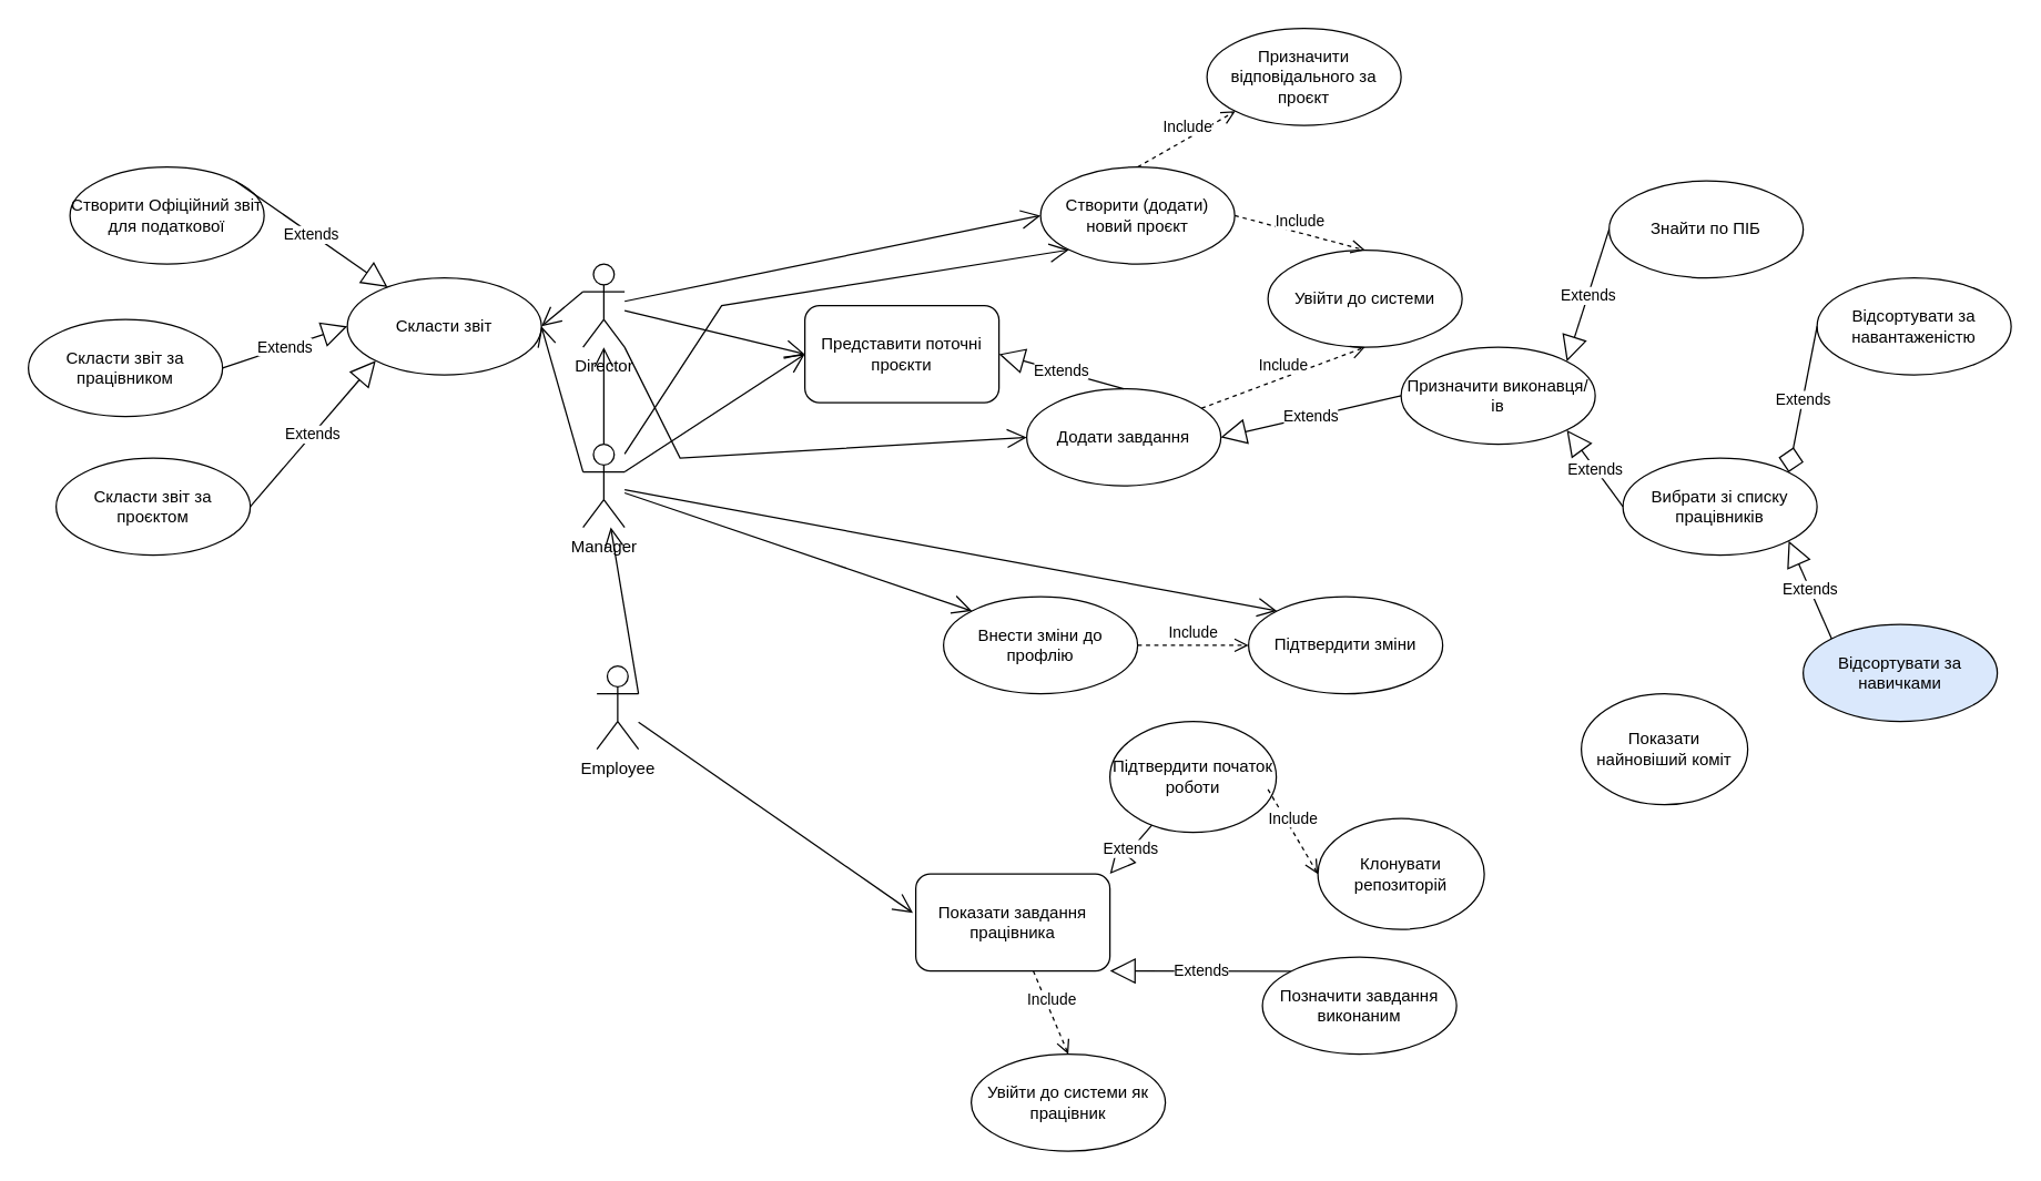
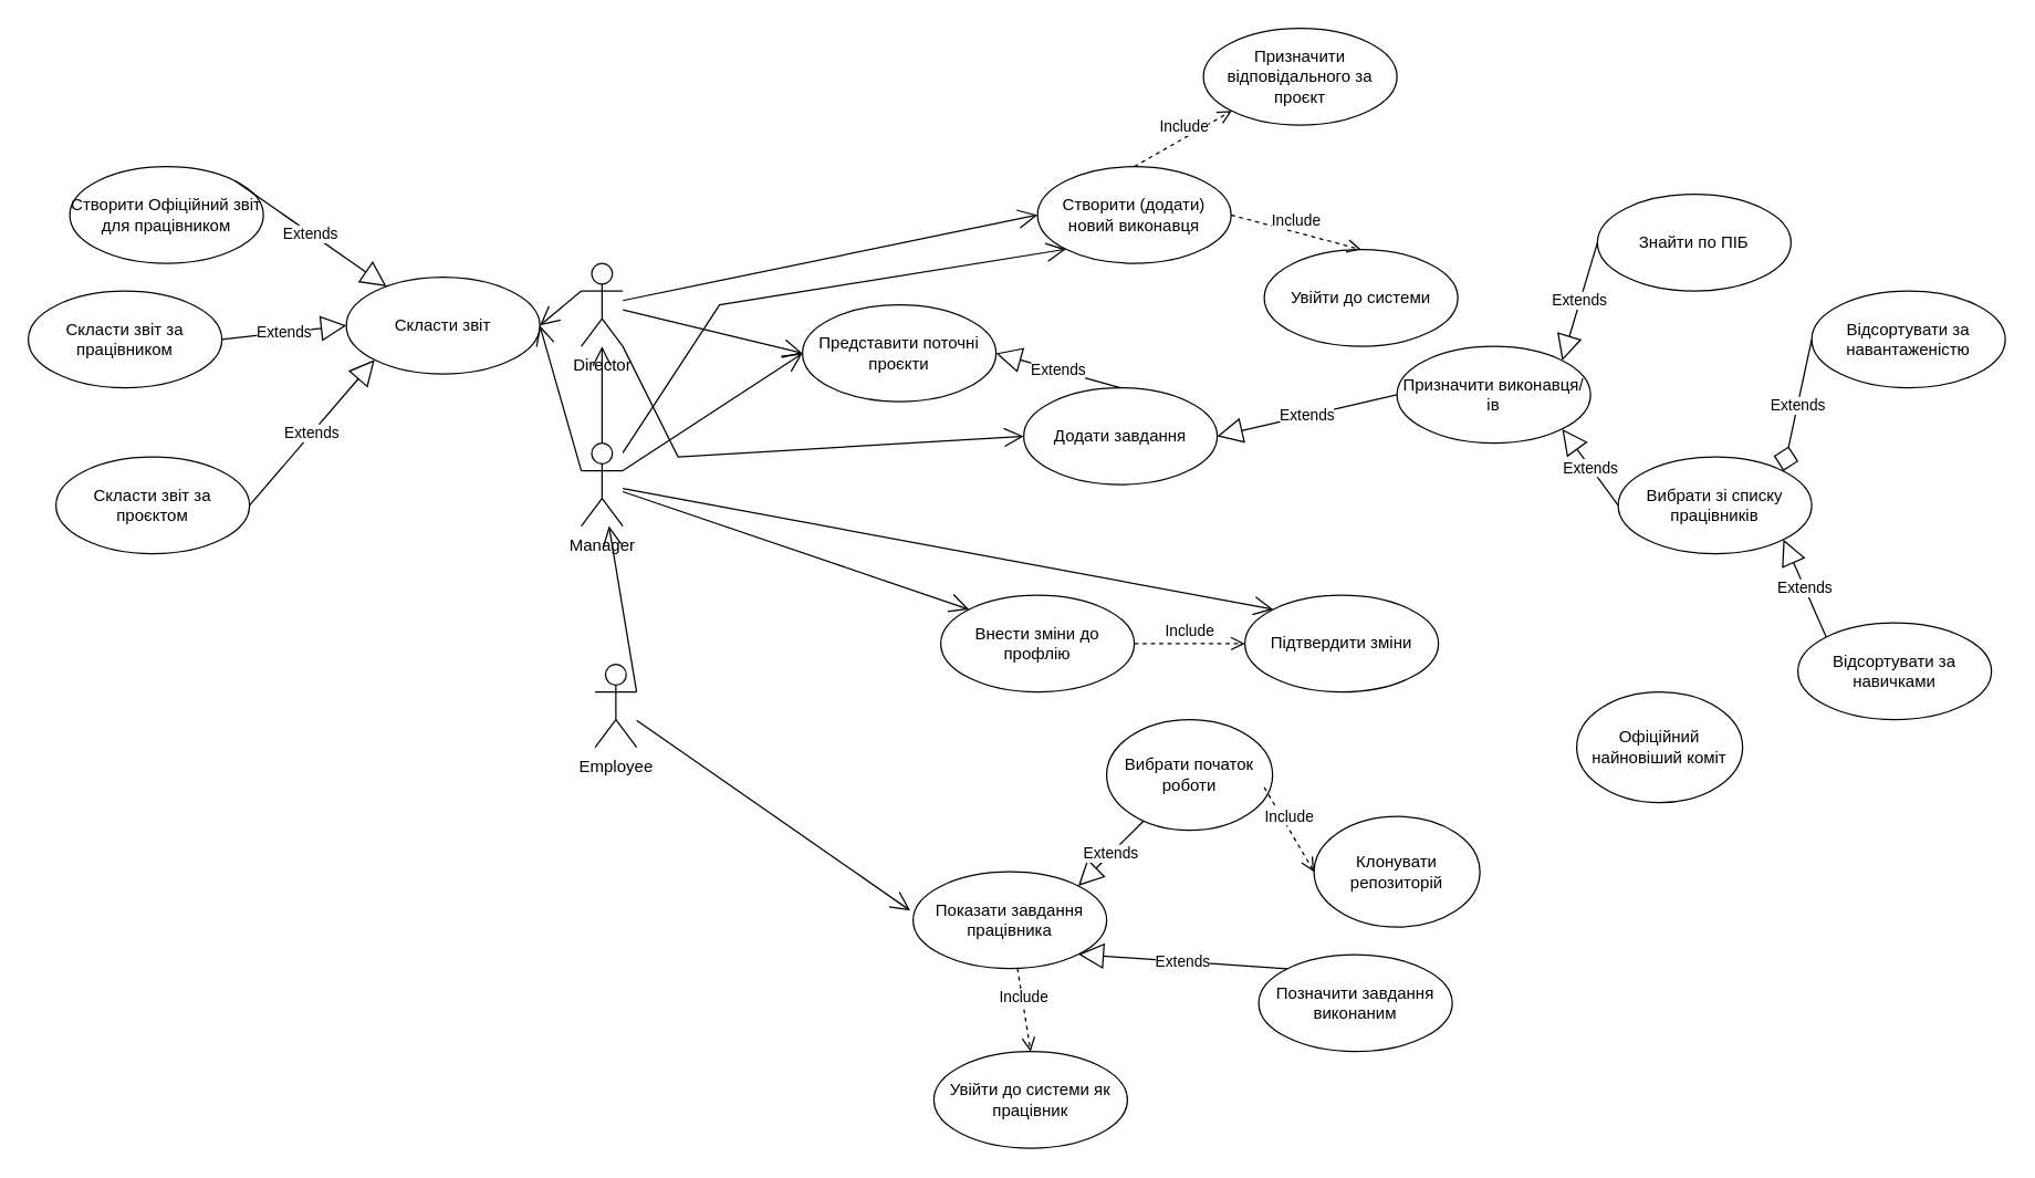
  <mxCell id="0" />
  <mxCell id="1" parent="0" />
  <mxCell id="2" value="Employee" style="shape=umlActor;verticalLabelPosition=bottom;verticalAlign=top;html=1;outlineConnect=0;" parent="1" vertex="1"><mxGeometry x="430" y="480" width="30" height="60" as="geometry" /></mxCell>
  <mxCell id="3" value="Manager" style="shape=umlActor;verticalLabelPosition=bottom;verticalAlign=top;html=1;outlineConnect=0;" parent="1" vertex="1"><mxGeometry x="420" y="320" width="30" height="60" as="geometry" /></mxCell>
  <mxCell id="4" value="Director" style="shape=umlActor;verticalLabelPosition=bottom;verticalAlign=top;html=1;outlineConnect=0;" parent="1" vertex="1"><mxGeometry x="420" y="190" width="30" height="60" as="geometry" /></mxCell>
- <mxCell id="5" value="Створити (додати) новий проєкт" style="ellipse;whiteSpace=wrap;html=1;" parent="1" vertex="1"><mxGeometry x="750" y="120" width="140" height="70" as="geometry" /></mxCell>
+ <mxCell id="5" value="Створити (додати) новий виконавця" style="ellipse;whiteSpace=wrap;html=1;" parent="1" vertex="1"><mxGeometry x="750" y="120" width="140" height="70" as="geometry" /></mxCell>
  <mxCell id="6" value="Увійти до системи" style="ellipse;whiteSpace=wrap;html=1;" parent="1" vertex="1"><mxGeometry x="914" y="180" width="140" height="70" as="geometry" /></mxCell>
  <mxCell id="7" value="Include" style="html=1;verticalAlign=bottom;endArrow=open;dashed=1;endSize=8;curved=0;rounded=0;exitX=1;exitY=0.5;exitDx=0;exitDy=0;entryX=0.5;entryY=0;entryDx=0;entryDy=0;" parent="1" source="5" target="6" edge="1"><mxGeometry relative="1" as="geometry"><mxPoint x="800" y="300" as="sourcePoint" /><mxPoint x="720" y="300" as="targetPoint" /></mxGeometry></mxCell>
  <mxCell id="8" value="Додати завдання" style="ellipse;whiteSpace=wrap;html=1;" parent="1" vertex="1"><mxGeometry x="740" y="280" width="140" height="70" as="geometry" /></mxCell>
- <mxCell id="9" value="Показати завдання працівника" style="whiteSpace=wrap;html=1;rounded=1;" parent="1" vertex="1"><mxGeometry x="660" y="630" width="140" height="70" as="geometry" /></mxCell>
+ <mxCell id="9" value="Показати завдання працівника" style="ellipse;whiteSpace=wrap;html=1;" parent="1" vertex="1"><mxGeometry x="660" y="630" width="140" height="70" as="geometry" /></mxCell>
  <mxCell id="10" value="Внести зміни до профлію" style="ellipse;whiteSpace=wrap;html=1;" parent="1" vertex="1"><mxGeometry x="680" y="430" width="140" height="70" as="geometry" /></mxCell>
- <mxCell id="11" value="Include" style="html=1;verticalAlign=bottom;endArrow=open;dashed=1;endSize=8;curved=0;rounded=0;entryX=0.5;entryY=1;entryDx=0;entryDy=0;" parent="1" source="8" target="6" edge="1"><mxGeometry relative="1" as="geometry"><mxPoint x="830" y="334" as="sourcePoint" /><mxPoint x="966" y="362" as="targetPoint" /></mxGeometry></mxCell>
  <mxCell id="12" value="Підтвердити зміни" style="ellipse;whiteSpace=wrap;html=1;" parent="1" vertex="1"><mxGeometry x="900" y="430" width="140" height="70" as="geometry" /></mxCell>
- <mxCell id="13" value="Представити поточні проєкти" style="whiteSpace=wrap;html=1;rounded=1;" parent="1" vertex="1"><mxGeometry x="580" y="220" width="140" height="70" as="geometry" /></mxCell>
+ <mxCell id="13" value="Представити поточні проєкти" style="ellipse;whiteSpace=wrap;html=1;" parent="1" vertex="1"><mxGeometry x="580" y="220" width="140" height="70" as="geometry" /></mxCell>
  <mxCell id="14" value="" style="endArrow=open;endFill=1;endSize=12;html=1;rounded=0;entryX=0;entryY=0.5;entryDx=0;entryDy=0;" parent="1" source="4" target="5" edge="1"><mxGeometry width="160" relative="1" as="geometry"><mxPoint x="780" y="350" as="sourcePoint" /><mxPoint x="940" y="350" as="targetPoint" /></mxGeometry></mxCell>
  <mxCell id="15" value="" style="endArrow=open;endFill=1;endSize=12;html=1;rounded=0;entryX=0;entryY=0.5;entryDx=0;entryDy=0;" parent="1" source="4" target="8" edge="1"><mxGeometry width="160" relative="1" as="geometry"><mxPoint x="810" y="350" as="sourcePoint" /><mxPoint x="970" y="350" as="targetPoint" /><Array as="points"><mxPoint x="490" y="330" /></Array></mxGeometry></mxCell>
  <mxCell id="16" value="" style="endArrow=open;endFill=1;endSize=12;html=1;rounded=0;entryX=0;entryY=1;entryDx=0;entryDy=0;" parent="1" source="3" target="5" edge="1"><mxGeometry width="160" relative="1" as="geometry"><mxPoint x="810" y="350" as="sourcePoint" /><mxPoint x="970" y="350" as="targetPoint" /><Array as="points"><mxPoint x="520" y="220" /></Array></mxGeometry></mxCell>
  <mxCell id="17" value="" style="endArrow=open;endFill=1;endSize=12;html=1;rounded=0;" parent="1" source="3" target="4" edge="1"><mxGeometry width="160" relative="1" as="geometry"><mxPoint x="670" y="350" as="sourcePoint" /><mxPoint x="710" y="330" as="targetPoint" /></mxGeometry></mxCell>
  <mxCell id="18" value="Призначити відповідального за проєкт" style="ellipse;whiteSpace=wrap;html=1;" parent="1" vertex="1"><mxGeometry x="870" y="20" width="140" height="70" as="geometry" /></mxCell>
  <mxCell id="19" value="Include" style="html=1;verticalAlign=bottom;endArrow=open;dashed=1;endSize=8;curved=0;rounded=0;exitX=0.5;exitY=0;exitDx=0;exitDy=0;entryX=0;entryY=1;entryDx=0;entryDy=0;" parent="1" source="5" target="18" edge="1"><mxGeometry relative="1" as="geometry"><mxPoint x="784" y="160" as="sourcePoint" /><mxPoint x="914" y="175" as="targetPoint" /></mxGeometry></mxCell>
- <mxCell id="20" value="Увійти до системи як працівник" style="ellipse;whiteSpace=wrap;html=1;" parent="1" vertex="1"><mxGeometry x="700" y="760" width="140" height="70" as="geometry" /></mxCell>
+ <mxCell id="20" value="Увійти до системи як працівник" style="ellipse;whiteSpace=wrap;html=1;" parent="1" vertex="1"><mxGeometry x="675" y="760" width="140" height="70" as="geometry" /></mxCell>
  <mxCell id="21" value="Include" style="html=1;verticalAlign=bottom;endArrow=open;dashed=1;endSize=8;curved=0;rounded=0;entryX=0.5;entryY=0;entryDx=0;entryDy=0;" parent="1" source="9" target="20" edge="1"><mxGeometry relative="1" as="geometry"><mxPoint x="820" y="670" as="sourcePoint" /><mxPoint x="810" y="660" as="targetPoint" /></mxGeometry></mxCell>
  <mxCell id="22" value="" style="endArrow=open;endFill=1;endSize=12;html=1;rounded=0;entryX=0;entryY=0;entryDx=0;entryDy=0;" parent="1" source="3" target="12" edge="1"><mxGeometry width="160" relative="1" as="geometry"><mxPoint x="670" y="370" as="sourcePoint" /><mxPoint x="910" y="360" as="targetPoint" /></mxGeometry></mxCell>
  <mxCell id="23" value="" style="endArrow=open;endFill=1;endSize=12;html=1;rounded=0;entryX=0;entryY=0;entryDx=0;entryDy=0;" parent="1" source="3" target="10" edge="1"><mxGeometry width="160" relative="1" as="geometry"><mxPoint x="670" y="380" as="sourcePoint" /><mxPoint x="920" y="425" as="targetPoint" /></mxGeometry></mxCell>
  <mxCell id="24" value="" style="endArrow=open;endFill=1;endSize=12;html=1;rounded=0;entryX=-0.015;entryY=0.401;entryDx=0;entryDy=0;entryPerimeter=0;" parent="1" source="2" target="9" edge="1"><mxGeometry width="160" relative="1" as="geometry"><mxPoint x="660" y="530" as="sourcePoint" /><mxPoint x="900" y="520" as="targetPoint" /></mxGeometry></mxCell>
  <mxCell id="25" value="Include" style="html=1;verticalAlign=bottom;endArrow=open;dashed=1;endSize=8;curved=0;rounded=0;entryX=0;entryY=0.5;entryDx=0;entryDy=0;exitX=1;exitY=0.5;exitDx=0;exitDy=0;" parent="1" source="10" target="12" edge="1"><mxGeometry relative="1" as="geometry"><mxPoint x="808" y="630" as="sourcePoint" /><mxPoint x="817" y="673" as="targetPoint" /></mxGeometry></mxCell>
  <mxCell id="26" value="" style="endArrow=open;endFill=1;endSize=12;html=1;rounded=0;exitX=1;exitY=0.333;exitDx=0;exitDy=0;exitPerimeter=0;" parent="1" source="2" target="3" edge="1"><mxGeometry width="160" relative="1" as="geometry"><mxPoint x="610" y="550" as="sourcePoint" /><mxPoint x="970" y="510" as="targetPoint" /></mxGeometry></mxCell>
  <mxCell id="27" value="Призначити виконавця/ів" style="ellipse;whiteSpace=wrap;html=1;" parent="1" vertex="1"><mxGeometry x="1010" y="250" width="140" height="70" as="geometry" /></mxCell>
  <mxCell id="28" value="Extends" style="endArrow=block;endSize=16;endFill=0;html=1;rounded=0;entryX=1;entryY=1;entryDx=0;entryDy=0;exitX=0;exitY=0;exitDx=0;exitDy=0;" parent="1" source="29" target="9" edge="1"><mxGeometry width="160" relative="1" as="geometry"><mxPoint x="940" y="670" as="sourcePoint" /><mxPoint x="880" y="595" as="targetPoint" /><Array as="points" /></mxGeometry></mxCell>
  <mxCell id="29" value="Позначити завдання виконаним" style="ellipse;whiteSpace=wrap;html=1;" parent="1" vertex="1"><mxGeometry x="910" y="690" width="140" height="70" as="geometry" /></mxCell>
- <mxCell id="30" value="Створити Офіційний звіт для податкової" style="ellipse;whiteSpace=wrap;html=1;" parent="1" vertex="1"><mxGeometry x="50" y="120" width="140" height="70" as="geometry" /></mxCell>
+ <mxCell id="30" value="Створити Офіційний звіт для працівником" style="ellipse;whiteSpace=wrap;html=1;" parent="1" vertex="1"><mxGeometry x="50" y="120" width="140" height="70" as="geometry" /></mxCell>
  <mxCell id="31" value="Скласти звіт за проєктом" style="ellipse;whiteSpace=wrap;html=1;" parent="1" vertex="1"><mxGeometry x="40" y="330" width="140" height="70" as="geometry" /></mxCell>
- <mxCell id="32" value="Скласти звіт за працівником" style="ellipse;whiteSpace=wrap;html=1;" parent="1" vertex="1"><mxGeometry x="20" y="230" width="140" height="70" as="geometry" /></mxCell>
- <mxCell id="33" value="Знайти по ПІБ" style="ellipse;whiteSpace=wrap;html=1;" parent="1" vertex="1"><mxGeometry x="1160" y="130" width="140" height="70" as="geometry" /></mxCell>
+ <mxCell id="32" value="Скласти звіт за працівником" style="ellipse;whiteSpace=wrap;html=1;" parent="1" vertex="1"><mxGeometry x="20" y="210" width="140" height="70" as="geometry" /></mxCell>
+ <mxCell id="33" value="Знайти по ПІБ" style="ellipse;whiteSpace=wrap;html=1;" parent="1" vertex="1"><mxGeometry x="1155" y="140" width="140" height="70" as="geometry" /></mxCell>
  <mxCell id="34" value="Вибрати зі списку працівників" style="ellipse;whiteSpace=wrap;html=1;" parent="1" vertex="1"><mxGeometry x="1170" y="330" width="140" height="70" as="geometry" /></mxCell>
- <mxCell id="35" value="Відсортувати за навантаженістю" style="ellipse;whiteSpace=wrap;html=1;" parent="1" vertex="1"><mxGeometry x="1310" y="200" width="140" height="70" as="geometry" /></mxCell>
- <mxCell id="36" value="Відсортувати за навичками" style="ellipse;whiteSpace=wrap;html=1;fillColor=#dae8fc;" parent="1" vertex="1"><mxGeometry x="1300" y="450" width="140" height="70" as="geometry" /></mxCell>
+ <mxCell id="35" value="Відсортувати за навантаженістю" style="ellipse;whiteSpace=wrap;html=1;" parent="1" vertex="1"><mxGeometry x="1310" y="210" width="140" height="70" as="geometry" /></mxCell>
+ <mxCell id="36" value="Відсортувати за навичками" style="ellipse;whiteSpace=wrap;html=1;" parent="1" vertex="1"><mxGeometry x="1300" y="450" width="140" height="70" as="geometry" /></mxCell>
  <mxCell id="37" value="Extends" style="endArrow=block;endSize=16;endFill=0;html=1;rounded=0;entryX=1;entryY=1;entryDx=0;entryDy=0;exitX=0;exitY=0;exitDx=0;exitDy=0;" parent="1" source="36" target="34" edge="1"><mxGeometry width="160" relative="1" as="geometry"><mxPoint x="1150" y="455" as="sourcePoint" /><mxPoint x="1090" y="475" as="targetPoint" /></mxGeometry></mxCell>
  <mxCell id="38" value="Extends" style="endArrow=diamond;endSize=16;endFill=0;html=1;rounded=0;entryX=1;entryY=0;entryDx=0;entryDy=0;exitX=0;exitY=0.5;exitDx=0;exitDy=0;" parent="1" source="35" target="34" edge="1"><mxGeometry width="160" relative="1" as="geometry"><mxPoint x="1180" y="440" as="sourcePoint" /><mxPoint x="1140" y="420" as="targetPoint" /></mxGeometry></mxCell>
  <mxCell id="39" value="Extends" style="endArrow=block;endSize=16;endFill=0;html=1;rounded=0;entryX=1;entryY=0;entryDx=0;entryDy=0;exitX=0;exitY=0.5;exitDx=0;exitDy=0;" parent="1" source="33" target="27" edge="1"><mxGeometry width="160" relative="1" as="geometry"><mxPoint x="1010" y="285" as="sourcePoint" /><mxPoint x="900" y="270" as="targetPoint" /></mxGeometry></mxCell>
  <mxCell id="40" value="Extends" style="endArrow=block;endSize=16;endFill=0;html=1;rounded=0;entryX=1;entryY=1;entryDx=0;entryDy=0;exitX=0;exitY=0.5;exitDx=0;exitDy=0;" parent="1" source="34" target="27" edge="1"><mxGeometry width="160" relative="1" as="geometry"><mxPoint x="1010" y="295" as="sourcePoint" /><mxPoint x="910" y="350" as="targetPoint" /></mxGeometry></mxCell>
  <mxCell id="41" value="Скласти звіт" style="ellipse;whiteSpace=wrap;html=1;" parent="1" vertex="1"><mxGeometry x="250" y="200" width="140" height="70" as="geometry" /></mxCell>
  <mxCell id="42" value="" style="endArrow=open;endFill=1;endSize=12;html=1;rounded=0;entryX=1;entryY=0.5;entryDx=0;entryDy=0;exitX=0;exitY=0.333;exitDx=0;exitDy=0;exitPerimeter=0;" parent="1" source="3" target="41" edge="1"><mxGeometry width="160" relative="1" as="geometry"><mxPoint x="400" y="360" as="sourcePoint" /><mxPoint x="480" y="300" as="targetPoint" /></mxGeometry></mxCell>
  <mxCell id="43" value="" style="endArrow=open;endFill=1;endSize=12;html=1;rounded=0;entryX=1;entryY=0.5;entryDx=0;entryDy=0;exitX=0;exitY=0.333;exitDx=0;exitDy=0;exitPerimeter=0;" parent="1" source="4" target="41" edge="1"><mxGeometry width="160" relative="1" as="geometry"><mxPoint x="430" y="350" as="sourcePoint" /><mxPoint x="390" y="306" as="targetPoint" /></mxGeometry></mxCell>
  <mxCell id="44" value="Extends" style="endArrow=block;endSize=16;endFill=0;html=1;rounded=0;exitX=1;exitY=0.5;exitDx=0;exitDy=0;entryX=0;entryY=0.5;entryDx=0;entryDy=0;" parent="1" source="32" target="41" edge="1"><mxGeometry width="160" relative="1" as="geometry"><mxPoint x="380" y="245" as="sourcePoint" /><mxPoint x="210" y="210" as="targetPoint" /><Array as="points" /></mxGeometry></mxCell>
  <mxCell id="45" value="Extends" style="endArrow=block;endSize=16;endFill=0;html=1;rounded=0;exitX=1;exitY=0.5;exitDx=0;exitDy=0;entryX=0;entryY=1;entryDx=0;entryDy=0;" parent="1" source="31" target="41" edge="1"><mxGeometry width="160" relative="1" as="geometry"><mxPoint x="170" y="275" as="sourcePoint" /><mxPoint x="250" y="306" as="targetPoint" /><Array as="points" /></mxGeometry></mxCell>
  <mxCell id="46" value="Extends" style="endArrow=block;endSize=16;endFill=0;html=1;rounded=0;exitX=1;exitY=0;exitDx=0;exitDy=0;" parent="1" source="30" target="41" edge="1"><mxGeometry width="160" relative="1" as="geometry"><mxPoint x="170" y="134" as="sourcePoint" /><mxPoint x="240" y="145" as="targetPoint" /><Array as="points" /></mxGeometry></mxCell>
  <mxCell id="47" value="" style="endArrow=open;endFill=1;endSize=12;html=1;rounded=0;entryX=0;entryY=0.5;entryDx=0;entryDy=0;" parent="1" source="4" target="13" edge="1"><mxGeometry width="160" relative="1" as="geometry"><mxPoint x="640" y="280" as="sourcePoint" /><mxPoint x="800" y="280" as="targetPoint" /></mxGeometry></mxCell>
  <mxCell id="48" value="" style="endArrow=open;endFill=1;endSize=12;html=1;rounded=0;exitX=1;exitY=0.333;exitDx=0;exitDy=0;exitPerimeter=0;entryX=0;entryY=0.5;entryDx=0;entryDy=0;" parent="1" source="3" target="13" edge="1"><mxGeometry width="160" relative="1" as="geometry"><mxPoint x="640" y="280" as="sourcePoint" /><mxPoint x="800" y="280" as="targetPoint" /></mxGeometry></mxCell>
  <mxCell id="49" value="Extends" style="endArrow=block;endSize=16;endFill=0;html=1;rounded=0;entryX=1;entryY=0.5;entryDx=0;entryDy=0;exitX=0.5;exitY=0;exitDx=0;exitDy=0;" parent="1" source="8" target="13" edge="1"><mxGeometry width="160" relative="1" as="geometry"><mxPoint x="1220" y="215" as="sourcePoint" /><mxPoint x="1099" y="310" as="targetPoint" /></mxGeometry></mxCell>
  <mxCell id="50" value="Extends" style="endArrow=block;endSize=16;endFill=0;html=1;rounded=0;entryX=1;entryY=0.5;entryDx=0;entryDy=0;exitX=0;exitY=0.5;exitDx=0;exitDy=0;" parent="1" source="27" target="8" edge="1"><mxGeometry width="160" relative="1" as="geometry"><mxPoint x="820" y="290" as="sourcePoint" /><mxPoint x="730" y="265" as="targetPoint" /></mxGeometry></mxCell>
- <mxCell id="51" value="Показати найновіший коміт" style="ellipse;whiteSpace=wrap;html=1;" parent="1" vertex="1"><mxGeometry x="1140" y="500" width="120" height="80" as="geometry" /></mxCell>
- <mxCell id="52" value="Підтвердити початок роботи" style="ellipse;whiteSpace=wrap;html=1;" vertex="1" parent="1"><mxGeometry x="800" y="520" width="120" height="80" as="geometry" /></mxCell>
+ <mxCell id="51" value="Офіційний найновіший коміт" style="ellipse;whiteSpace=wrap;html=1;" parent="1" vertex="1"><mxGeometry x="1140" y="500" width="120" height="80" as="geometry" /></mxCell>
+ <mxCell id="52" value="Вибрати початок роботи" style="ellipse;whiteSpace=wrap;html=1;" vertex="1" parent="1"><mxGeometry x="800" y="520" width="120" height="80" as="geometry" /></mxCell>
  <mxCell id="53" value="Клонувати репозиторій" style="ellipse;whiteSpace=wrap;html=1;" vertex="1" parent="1"><mxGeometry x="950" y="590" width="120" height="80" as="geometry" /></mxCell>
  <mxCell id="54" value="Extends" style="endArrow=block;endSize=16;endFill=0;html=1;rounded=0;entryX=1;entryY=0;entryDx=0;entryDy=0;" edge="1" parent="1" source="52" target="9"><mxGeometry width="160" relative="1" as="geometry"><mxPoint x="932" y="650" as="sourcePoint" /><mxPoint x="780" y="640" as="targetPoint" /><Array as="points" /></mxGeometry></mxCell>
  <mxCell id="55" value="Include" style="html=1;verticalAlign=bottom;endArrow=open;dashed=1;endSize=8;curved=0;rounded=0;entryX=0;entryY=0.5;entryDx=0;entryDy=0;" edge="1" parent="1" target="53"><mxGeometry relative="1" as="geometry"><mxPoint x="914" y="569" as="sourcePoint" /><mxPoint x="940" y="630" as="targetPoint" /></mxGeometry></mxCell>
